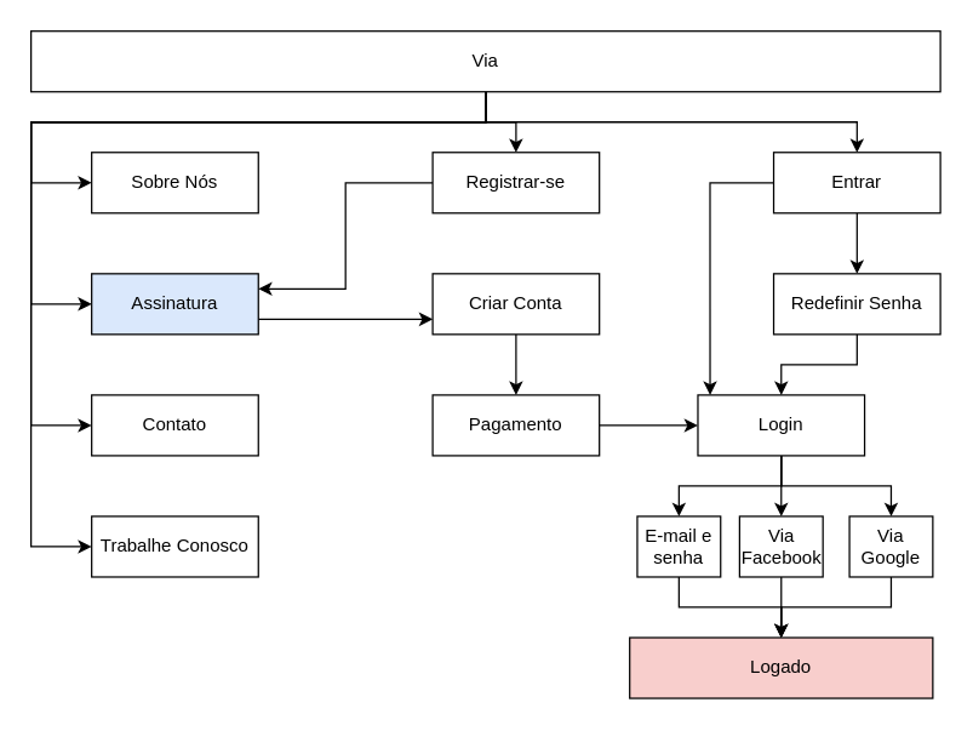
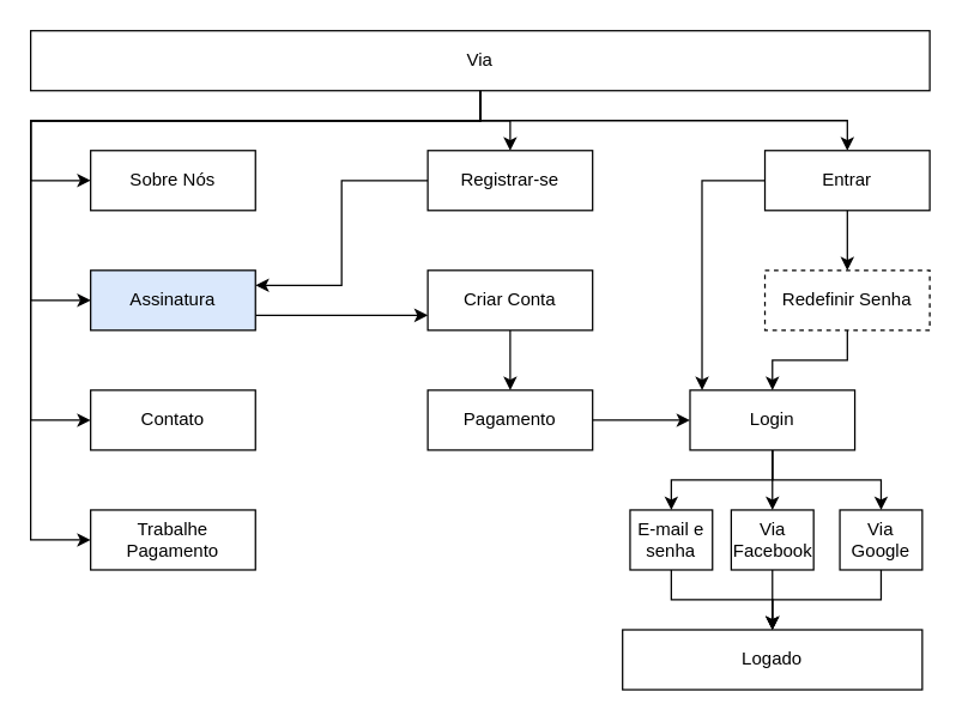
  <mxCell id="0" />
  <mxCell id="1" parent="0" />
  <mxCell id="2" style="edgeStyle=orthogonalEdgeStyle;rounded=0;orthogonalLoop=1;jettySize=auto;html=1;entryX=0;entryY=0.5;entryDx=0;entryDy=0;" edge="1" parent="1" source="8" target="9"><mxGeometry relative="1" as="geometry"><Array as="points"><mxPoint x="320" y="80" /><mxPoint x="20" y="80" /><mxPoint x="20" y="120" /></Array></mxGeometry></mxCell>
  <mxCell id="3" style="edgeStyle=orthogonalEdgeStyle;rounded=0;orthogonalLoop=1;jettySize=auto;html=1;entryX=0;entryY=0.5;entryDx=0;entryDy=0;" edge="1" parent="1" source="8" target="11"><mxGeometry relative="1" as="geometry"><Array as="points"><mxPoint x="320" y="80" /><mxPoint x="20" y="80" /><mxPoint x="20" y="200" /></Array></mxGeometry></mxCell>
  <mxCell id="4" style="edgeStyle=orthogonalEdgeStyle;rounded=0;orthogonalLoop=1;jettySize=auto;html=1;entryX=0;entryY=0.5;entryDx=0;entryDy=0;" edge="1" parent="1" source="8" target="12"><mxGeometry relative="1" as="geometry"><Array as="points"><mxPoint x="320" y="80" /><mxPoint x="20" y="80" /><mxPoint x="20" y="280" /></Array></mxGeometry></mxCell>
  <mxCell id="5" style="edgeStyle=orthogonalEdgeStyle;rounded=0;orthogonalLoop=1;jettySize=auto;html=1;entryX=0;entryY=0.5;entryDx=0;entryDy=0;" edge="1" parent="1" source="8" target="13"><mxGeometry relative="1" as="geometry"><Array as="points"><mxPoint x="320" y="80" /><mxPoint x="20" y="80" /><mxPoint x="20" y="360" /></Array></mxGeometry></mxCell>
  <mxCell id="6" style="edgeStyle=orthogonalEdgeStyle;rounded=0;orthogonalLoop=1;jettySize=auto;html=1;entryX=0.5;entryY=0;entryDx=0;entryDy=0;" edge="1" parent="1" source="8" target="16"><mxGeometry relative="1" as="geometry" /></mxCell>
  <mxCell id="7" style="edgeStyle=orthogonalEdgeStyle;rounded=0;orthogonalLoop=1;jettySize=auto;html=1;entryX=0.5;entryY=0;entryDx=0;entryDy=0;" edge="1" parent="1" source="8" target="18"><mxGeometry relative="1" as="geometry" /></mxCell>
  <mxCell id="8" value="Via" style="rounded=0;whiteSpace=wrap;html=1;" vertex="1" parent="1"><mxGeometry x="20" y="20" width="600" height="40" as="geometry" /></mxCell>
  <mxCell id="9" value="Sobre Nós" style="rounded=0;whiteSpace=wrap;html=1;" vertex="1" parent="1"><mxGeometry x="60" y="100" width="110" height="40" as="geometry" /></mxCell>
  <mxCell id="10" style="edgeStyle=orthogonalEdgeStyle;rounded=0;orthogonalLoop=1;jettySize=auto;html=1;entryX=0;entryY=0.75;entryDx=0;entryDy=0;" edge="1" parent="1" source="11" target="20"><mxGeometry relative="1" as="geometry"><Array as="points"><mxPoint x="240" y="210" /><mxPoint x="240" y="210" /></Array></mxGeometry></mxCell>
  <mxCell id="11" value="Assinatura" style="rounded=0;whiteSpace=wrap;html=1;fillColor=#dae8fc;" vertex="1" parent="1"><mxGeometry x="60" y="180" width="110" height="40" as="geometry" /></mxCell>
  <mxCell id="12" value="Contato" style="rounded=0;whiteSpace=wrap;html=1;" vertex="1" parent="1"><mxGeometry x="60" y="260" width="110" height="40" as="geometry" /></mxCell>
- <mxCell id="13" value="Trabalhe Conosco" style="rounded=0;whiteSpace=wrap;html=1;" vertex="1" parent="1"><mxGeometry x="60" y="340" width="110" height="40" as="geometry" /></mxCell>
+ <mxCell id="13" value="Trabalhe Pagamento" style="rounded=0;whiteSpace=wrap;html=1;" vertex="1" parent="1"><mxGeometry x="60" y="340" width="110" height="40" as="geometry" /></mxCell>
  <mxCell id="14" style="edgeStyle=orthogonalEdgeStyle;rounded=0;orthogonalLoop=1;jettySize=auto;html=1;entryX=0.5;entryY=0;entryDx=0;entryDy=0;" edge="1" parent="1" source="16" target="28"><mxGeometry relative="1" as="geometry" /></mxCell>
  <mxCell id="15" style="edgeStyle=orthogonalEdgeStyle;rounded=0;orthogonalLoop=1;jettySize=auto;html=1;entryX=0.073;entryY=0;entryDx=0;entryDy=0;entryPerimeter=0;" edge="1" parent="1" source="16" target="26"><mxGeometry relative="1" as="geometry"><Array as="points"><mxPoint x="468" y="120" /></Array></mxGeometry></mxCell>
  <mxCell id="16" value="Entrar" style="rounded=0;whiteSpace=wrap;html=1;" vertex="1" parent="1"><mxGeometry x="510" y="100" width="110" height="40" as="geometry" /></mxCell>
  <mxCell id="17" style="edgeStyle=orthogonalEdgeStyle;rounded=0;orthogonalLoop=1;jettySize=auto;html=1;entryX=1;entryY=0.25;entryDx=0;entryDy=0;" edge="1" parent="1" source="18" target="11"><mxGeometry relative="1" as="geometry" /></mxCell>
  <mxCell id="18" value="Registrar-se" style="rounded=0;whiteSpace=wrap;html=1;" vertex="1" parent="1"><mxGeometry x="285" y="100" width="110" height="40" as="geometry" /></mxCell>
  <mxCell id="19" style="edgeStyle=orthogonalEdgeStyle;rounded=0;orthogonalLoop=1;jettySize=auto;html=1;entryX=0.5;entryY=0;entryDx=0;entryDy=0;" edge="1" parent="1" source="20" target="22"><mxGeometry relative="1" as="geometry" /></mxCell>
  <mxCell id="20" value="Criar Conta" style="rounded=0;whiteSpace=wrap;html=1;" vertex="1" parent="1"><mxGeometry x="285" y="180" width="110" height="40" as="geometry" /></mxCell>
  <mxCell id="21" style="edgeStyle=orthogonalEdgeStyle;rounded=0;orthogonalLoop=1;jettySize=auto;html=1;entryX=0;entryY=0.5;entryDx=0;entryDy=0;" edge="1" parent="1" source="22" target="26"><mxGeometry relative="1" as="geometry" /></mxCell>
  <mxCell id="22" value="Pagamento" style="rounded=0;whiteSpace=wrap;html=1;" vertex="1" parent="1"><mxGeometry x="285" y="260" width="110" height="40" as="geometry" /></mxCell>
  <mxCell id="23" style="edgeStyle=orthogonalEdgeStyle;rounded=0;orthogonalLoop=1;jettySize=auto;html=1;entryX=0.5;entryY=0;entryDx=0;entryDy=0;" edge="1" parent="1" source="26" target="34"><mxGeometry relative="1" as="geometry" /></mxCell>
  <mxCell id="24" style="edgeStyle=orthogonalEdgeStyle;rounded=0;orthogonalLoop=1;jettySize=auto;html=1;entryX=0.5;entryY=0;entryDx=0;entryDy=0;" edge="1" parent="1" source="26" target="30"><mxGeometry relative="1" as="geometry" /></mxCell>
  <mxCell id="25" style="edgeStyle=orthogonalEdgeStyle;rounded=0;orthogonalLoop=1;jettySize=auto;html=1;entryX=0.5;entryY=0;entryDx=0;entryDy=0;" edge="1" parent="1" source="26" target="32"><mxGeometry relative="1" as="geometry" /></mxCell>
  <mxCell id="26" value="Login" style="rounded=0;whiteSpace=wrap;html=1;" vertex="1" parent="1"><mxGeometry x="460" y="260" width="110" height="40" as="geometry" /></mxCell>
  <mxCell id="27" style="edgeStyle=orthogonalEdgeStyle;rounded=0;orthogonalLoop=1;jettySize=auto;html=1;entryX=0.5;entryY=0;entryDx=0;entryDy=0;" edge="1" parent="1" source="28" target="26"><mxGeometry relative="1" as="geometry" /></mxCell>
- <mxCell id="28" value="Redefinir Senha" style="rounded=0;whiteSpace=wrap;html=1;" vertex="1" parent="1"><mxGeometry x="510" y="180" width="110" height="40" as="geometry" /></mxCell>
+ <mxCell id="28" value="Redefinir Senha" style="rounded=0;whiteSpace=wrap;html=1;dashed=1;" vertex="1" parent="1"><mxGeometry x="510" y="180" width="110" height="40" as="geometry" /></mxCell>
  <mxCell id="29" style="edgeStyle=orthogonalEdgeStyle;rounded=0;orthogonalLoop=1;jettySize=auto;html=1;entryX=0.5;entryY=0;entryDx=0;entryDy=0;" edge="1" parent="1" source="30" target="35"><mxGeometry relative="1" as="geometry" /></mxCell>
  <mxCell id="30" value="Via Facebook" style="rounded=0;whiteSpace=wrap;html=1;" vertex="1" parent="1"><mxGeometry x="487.5" y="340" width="55" height="40" as="geometry" /></mxCell>
  <mxCell id="31" style="edgeStyle=orthogonalEdgeStyle;rounded=0;orthogonalLoop=1;jettySize=auto;html=1;" edge="1" parent="1" source="32" target="35"><mxGeometry relative="1" as="geometry" /></mxCell>
  <mxCell id="32" value="Via Google" style="rounded=0;whiteSpace=wrap;html=1;" vertex="1" parent="1"><mxGeometry x="560" y="340" width="55" height="40" as="geometry" /></mxCell>
  <mxCell id="33" style="edgeStyle=orthogonalEdgeStyle;rounded=0;orthogonalLoop=1;jettySize=auto;html=1;" edge="1" parent="1" source="34" target="35"><mxGeometry relative="1" as="geometry" /></mxCell>
  <mxCell id="34" value="E-mail e senha" style="rounded=0;whiteSpace=wrap;html=1;" vertex="1" parent="1"><mxGeometry x="420" y="340" width="55" height="40" as="geometry" /></mxCell>
- <mxCell id="35" value="Logado" style="rounded=0;whiteSpace=wrap;html=1;fillColor=#f8cecc;" vertex="1" parent="1"><mxGeometry x="415" y="420" width="200" height="40" as="geometry" /></mxCell>
+ <mxCell id="35" value="Logado" style="rounded=0;whiteSpace=wrap;html=1;" vertex="1" parent="1"><mxGeometry x="415" y="420" width="200" height="40" as="geometry" /></mxCell>
